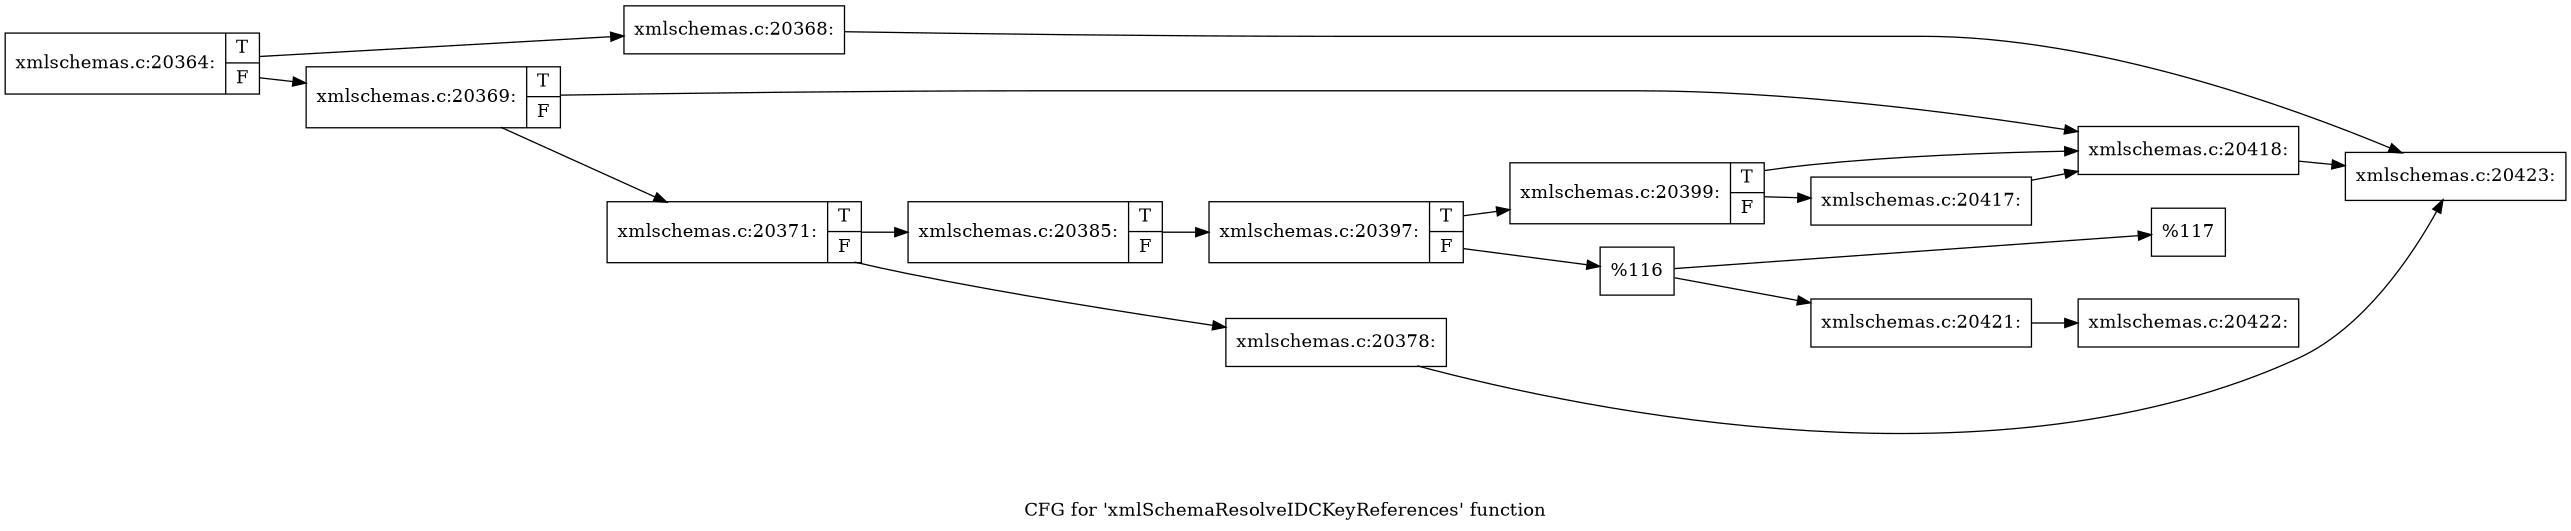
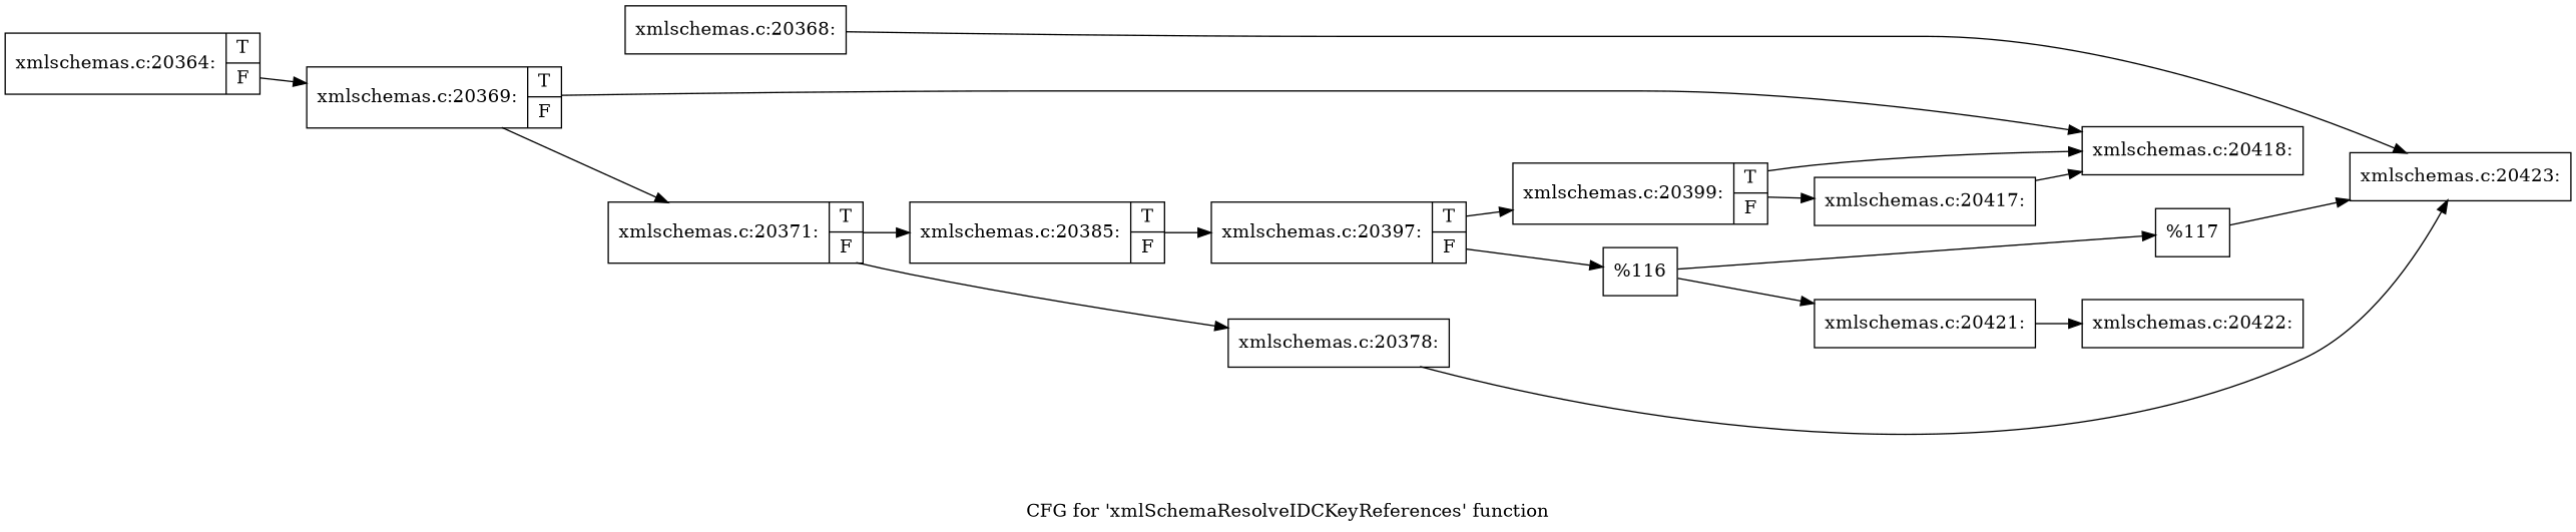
  digraph {
    label="CFG for 'xmlSchemaResolveIDCKeyReferences' function"
    rankdir=LR
    node [shape=record]
    n1 [label="{xmlschemas.c:20364:|{<s0>T|<s1>F}}"]
    n2 [label="{xmlschemas.c:20368:}"]
    n3 [label="{xmlschemas.c:20369:|{<s0>T|<s1>F}}"]
    n4 [label="{xmlschemas.c:20423:}"]
    n5 [label="{xmlschemas.c:20371:|{<s0>T|<s1>F}}"]
    n6 [label="{xmlschemas.c:20418:}"]
    n7 [label="{xmlschemas.c:20378:}"]
    n8 [label="{xmlschemas.c:20385:|{<s0>T|<s1>F}}"]
    n9 [label="{xmlschemas.c:20422:}"]
    n10 [label="{xmlschemas.c:20397:|{<s0>T|<s1>F}}"]
    n11 [label="{xmlschemas.c:20399:|{<s0>T|<s1>F}}"]
    n12 [label="{%116}"]
    n13 [label="{xmlschemas.c:20417:}"]
    n14 [label="{%117}"]
    n15 [label="{xmlschemas.c:20421:}"]
-   n1 -> n2
    n1 -> n3
    n2 -> n4
    n3 -> n5
    n3 -> n6
    n5 -> n7
    n5 -> n8
-   n6 -> n4
+   n14 -> n4
    n7 -> n4
    n8 -> n10
    n10 -> n11
    n10 -> n12
    n11 -> n6
    n11 -> n13
    n12 -> n14
    n12 -> n15
    n13 -> n6
    n15 -> n9
  }
